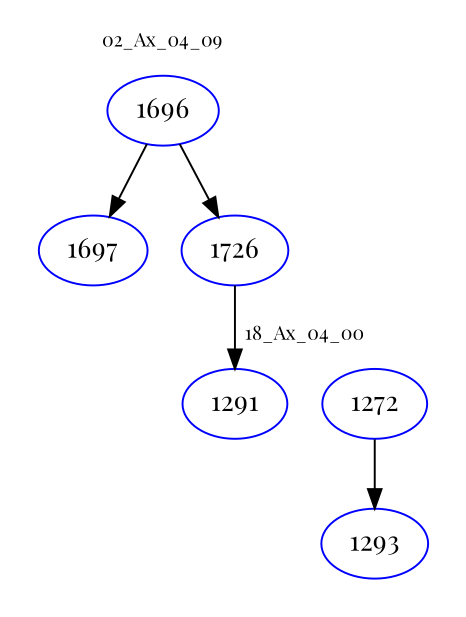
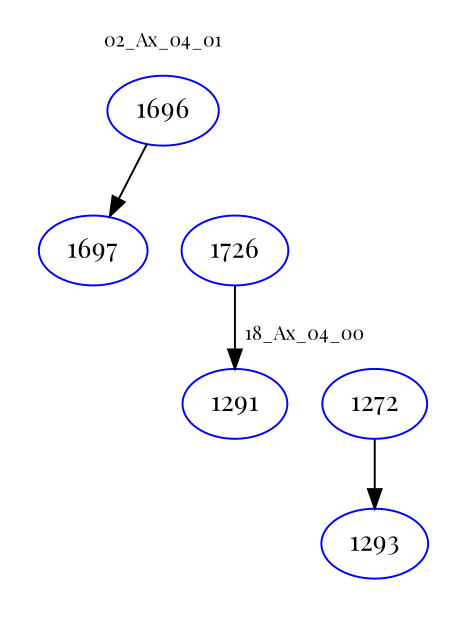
  digraph {
    fontname="Playfair Display"
    node [color=blue fontname="Playfair Display"]
    edge [color=black fontname="Playfair Display"]
    n1 [label=1696]
    n2 [label=1697]
    n3 [label=1726]
    n4 [label=1272]
    n5 [label=1293]
    n6 [label=1291]
    subgraph cluster_1 {
      color=white
      fontsize=10
-     label="02_Ax_04_09"
+     label="02_Ax_04_01"
      n1
      n2
      n3
    }
    subgraph cluster_2 {
      color=white
      fontsize=10
      label="18_Ax_04_00"
      n4
      n5
      n6
    }
    n1 -> n2
-   n1 -> n3
    n3 -> n6
    n4 -> n5
  }
